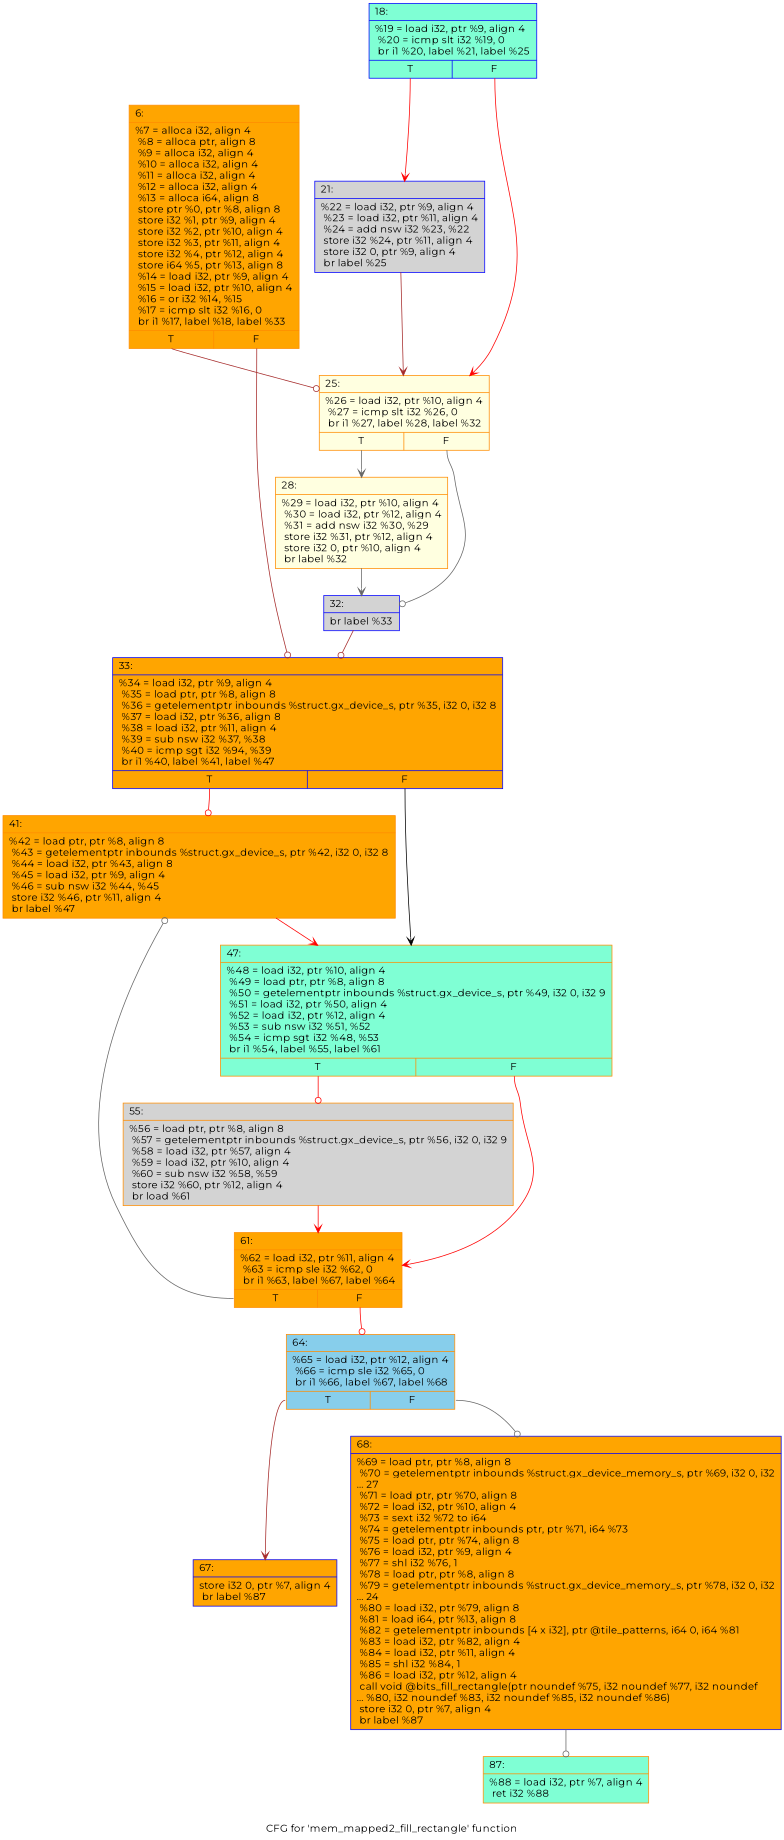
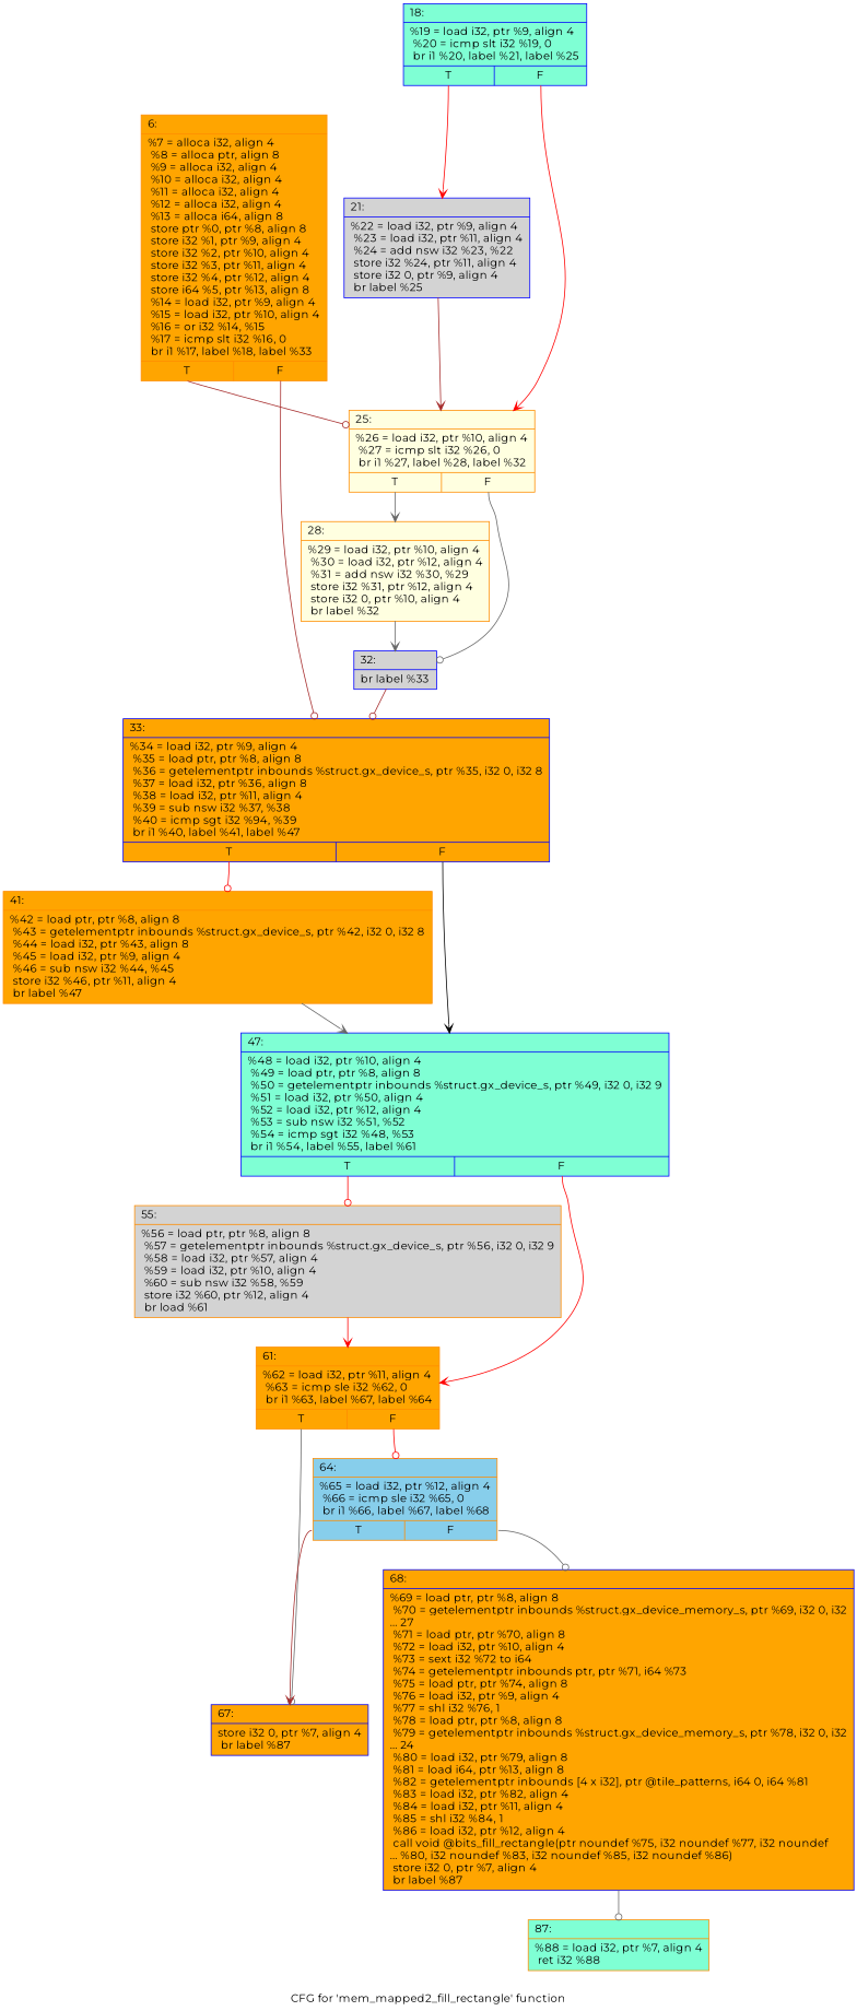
  digraph {
    fontname=Montserrat
    label="CFG for 'mem_mapped2_fill_rectangle' function"
    node [color=darkorange fillcolor=orange fontname=Montserrat shape=record style=filled]
    edge [arrowhead=odot color=red fontname=Montserrat tailport=s1]
    n1 [label="{6:\l|  %7 = alloca i32, align 4\l  %8 = alloca ptr, align 8\l  %9 = alloca i32, align 4\l  %10 = alloca i32, align 4\l  %11 = alloca i32, align 4\l  %12 = alloca i32, align 4\l  %13 = alloca i64, align 8\l  store ptr %0, ptr %8, align 8\l  store i32 %1, ptr %9, align 4\l  store i32 %2, ptr %10, align 4\l  store i32 %3, ptr %11, align 4\l  store i32 %4, ptr %12, align 4\l  store i64 %5, ptr %13, align 8\l  %14 = load i32, ptr %9, align 4\l  %15 = load i32, ptr %10, align 4\l  %16 = or i32 %14, %15\l  %17 = icmp slt i32 %16, 0\l  br i1 %17, label %18, label %33\l|{<s0>T|<s1>F}}"]
    n2 [color=blue label="{33:\l|  %34 = load i32, ptr %9, align 4\l  %35 = load ptr, ptr %8, align 8\l  %36 = getelementptr inbounds %struct.gx_device_s, ptr %35, i32 0, i32 8\l  %37 = load i32, ptr %36, align 8\l  %38 = load i32, ptr %11, align 4\l  %39 = sub nsw i32 %37, %38\l  %40 = icmp sgt i32 %94, %39\l  br i1 %40, label %41, label %47\l|{<s0>T|<s1>F}}"]
    n3 [fillcolor=lightyellow label="{25:\l|  %26 = load i32, ptr %10, align 4\l  %27 = icmp slt i32 %26, 0\l  br i1 %27, label %28, label %32\l|{<s0>T|<s1>F}}"]
    n4 [color=blue fillcolor=aquamarine label="{18:\l|  %19 = load i32, ptr %9, align 4\l  %20 = icmp slt i32 %19, 0\l  br i1 %20, label %21, label %25\l|{<s0>T|<s1>F}}"]
    n5 [color=blue fillcolor=lightgrey label="{21:\l|  %22 = load i32, ptr %9, align 4\l  %23 = load i32, ptr %11, align 4\l  %24 = add nsw i32 %23, %22\l  store i32 %24, ptr %11, align 4\l  store i32 0, ptr %9, align 4\l  br label %25\l}"]
    n6 [label="{41:\l|  %42 = load ptr, ptr %8, align 8\l  %43 = getelementptr inbounds %struct.gx_device_s, ptr %42, i32 0, i32 8\l  %44 = load i32, ptr %43, align 8\l  %45 = load i32, ptr %9, align 4\l  %46 = sub nsw i32 %44, %45\l  store i32 %46, ptr %11, align 4\l  br label %47\l}"]
-   n7 [fillcolor=aquamarine label="{47:\l|  %48 = load i32, ptr %10, align 4\l  %49 = load ptr, ptr %8, align 8\l  %50 = getelementptr inbounds %struct.gx_device_s, ptr %49, i32 0, i32 9\l  %51 = load i32, ptr %50, align 4\l  %52 = load i32, ptr %12, align 4\l  %53 = sub nsw i32 %51, %52\l  %54 = icmp sgt i32 %48, %53\l  br i1 %54, label %55, label %61\l|{<s0>T|<s1>F}}"]
+   n7 [color=blue fillcolor=aquamarine label="{47:\l|  %48 = load i32, ptr %10, align 4\l  %49 = load ptr, ptr %8, align 8\l  %50 = getelementptr inbounds %struct.gx_device_s, ptr %49, i32 0, i32 9\l  %51 = load i32, ptr %50, align 4\l  %52 = load i32, ptr %12, align 4\l  %53 = sub nsw i32 %51, %52\l  %54 = icmp sgt i32 %48, %53\l  br i1 %54, label %55, label %61\l|{<s0>T|<s1>F}}"]
    n8 [fillcolor=lightyellow label="{28:\l|  %29 = load i32, ptr %10, align 4\l  %30 = load i32, ptr %12, align 4\l  %31 = add nsw i32 %30, %29\l  store i32 %31, ptr %12, align 4\l  store i32 0, ptr %10, align 4\l  br label %32\l}"]
    n9 [color=blue fillcolor=lightgrey label="{32:\l|  br label %33\l}"]
    n10 [fillcolor=lightgrey label="{55:\l|  %56 = load ptr, ptr %8, align 8\l  %57 = getelementptr inbounds %struct.gx_device_s, ptr %56, i32 0, i32 9\l  %58 = load i32, ptr %57, align 4\l  %59 = load i32, ptr %10, align 4\l  %60 = sub nsw i32 %58, %59\l  store i32 %60, ptr %12, align 4\l  br load %61\l}"]
    n11 [label="{61:\l|  %62 = load i32, ptr %11, align 4\l  %63 = icmp sle i32 %62, 0\l  br i1 %63, label %67, label %64\l|{<s0>T|<s1>F}}"]
    n12 [color=blue label="{67:\l|  store i32 0, ptr %7, align 4\l  br label %87\l}"]
    n13 [fillcolor=skyblue label="{64:\l|  %65 = load i32, ptr %12, align 4\l  %66 = icmp sle i32 %65, 0\l  br i1 %66, label %67, label %68\l|{<s0>T|<s1>F}}"]
    n14 [color=blue label="{68:\l|  %69 = load ptr, ptr %8, align 8\l  %70 = getelementptr inbounds %struct.gx_device_memory_s, ptr %69, i32 0, i32\l... 27\l  %71 = load ptr, ptr %70, align 8\l  %72 = load i32, ptr %10, align 4\l  %73 = sext i32 %72 to i64\l  %74 = getelementptr inbounds ptr, ptr %71, i64 %73\l  %75 = load ptr, ptr %74, align 8\l  %76 = load i32, ptr %9, align 4\l  %77 = shl i32 %76, 1\l  %78 = load ptr, ptr %8, align 8\l  %79 = getelementptr inbounds %struct.gx_device_memory_s, ptr %78, i32 0, i32\l... 24\l  %80 = load i32, ptr %79, align 8\l  %81 = load i64, ptr %13, align 8\l  %82 = getelementptr inbounds [4 x i32], ptr @tile_patterns, i64 0, i64 %81\l  %83 = load i32, ptr %82, align 4\l  %84 = load i32, ptr %11, align 4\l  %85 = shl i32 %84, 1\l  %86 = load i32, ptr %12, align 4\l  call void @bits_fill_rectangle(ptr noundef %75, i32 noundef %77, i32 noundef\l... %80, i32 noundef %83, i32 noundef %85, i32 noundef %86)\l  store i32 0, ptr %7, align 4\l  br label %87\l}"]
    n15 [fillcolor=aquamarine label="{87:\l|  %88 = load i32, ptr %7, align 4\l  ret i32 %88\l}"]
    n1 -> n2 [color=brown]
    n1 -> n3 [color=brown tailport=s0]
    n2 -> n6 [tailport=s0]
    n2 -> n7 [arrowhead=vee color=black]
    n3 -> n8 [arrowhead=vee color=gray40 tailport=s0]
    n3 -> n9 [color=gray40]
    n4 -> n3 [arrowhead=vee]
    n4 -> n5 [arrowhead=vee tailport=s0]
    n5 -> n3 [arrowhead=vee color=brown tailport=""]
-   n6 -> n7 [arrowhead=vee tailport=""]
+   n6 -> n7 [arrowhead=vee color=gray40 tailport=""]
    n7 -> n10 [tailport=s0]
    n7 -> n11 [arrowhead=vee]
    n8 -> n9 [arrowhead=vee color=gray40 tailport=""]
    n9 -> n2 [color=brown tailport=""]
    n10 -> n11 [arrowhead=vee tailport=""]
-   n11 -> n6 [color=gray40 tailport=s0]
+   n11 -> n12 [color=gray40 tailport=s0]
    n11 -> n13
    n13 -> n12 [arrowhead=vee color=brown tailport=s0]
    n13 -> n14 [color=gray40]
    n14 -> n15 [color=gray40 tailport=""]
  }
